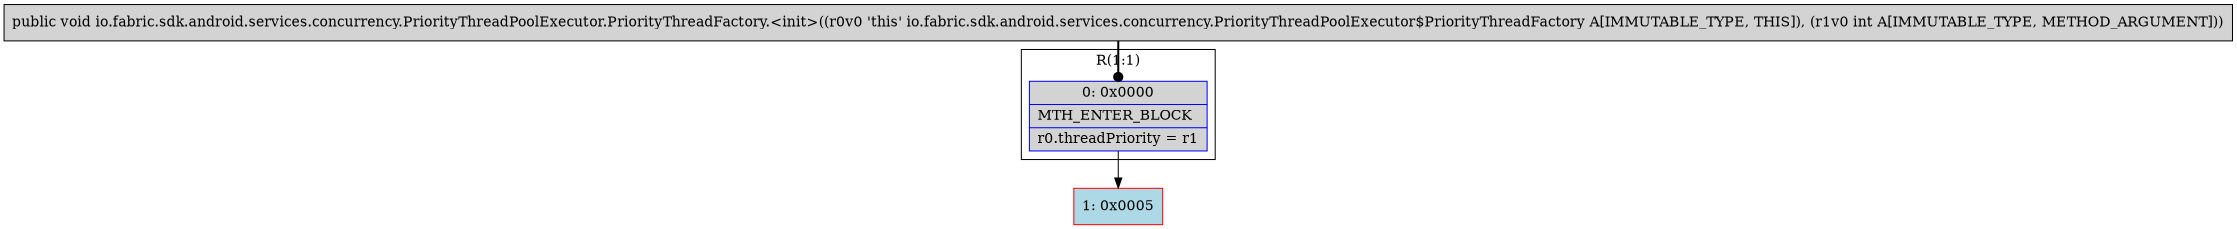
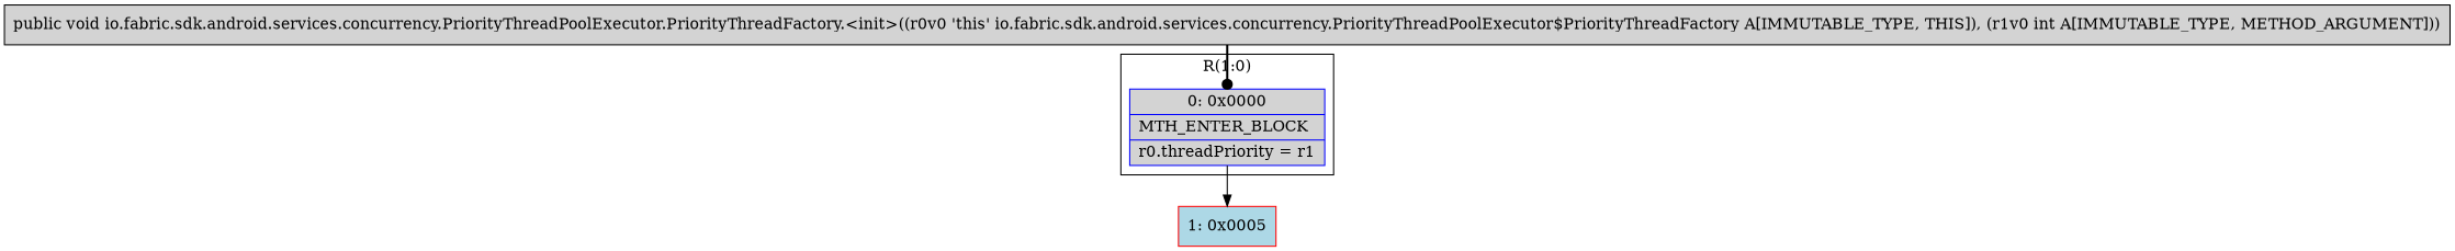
  digraph {
    node [shape=record style=filled fillcolor=lightgrey]
    n1 [color=blue label="{0\:\ 0x0000|MTH_ENTER_BLOCK\l|r0.threadPriority = r1\l}"]
    n2 [color=red label="{1\:\ 0x0005}" fillcolor=lightblue]
    n3 [label="{public void io.fabric.sdk.android.services.concurrency.PriorityThreadPoolExecutor.PriorityThreadFactory.\<init\>((r0v0 'this' io.fabric.sdk.android.services.concurrency.PriorityThreadPoolExecutor$PriorityThreadFactory A[IMMUTABLE_TYPE, THIS]), (r1v0 int A[IMMUTABLE_TYPE, METHOD_ARGUMENT])) }"]
    subgraph cluster_1 {
-     label="R(1:1)"
+     label="R(1:0)"
      n1
    }
    n1 -> n2 [style=solid arrowhead=normal]
    n3 -> n1 [style=bold arrowhead=dot]
  }
